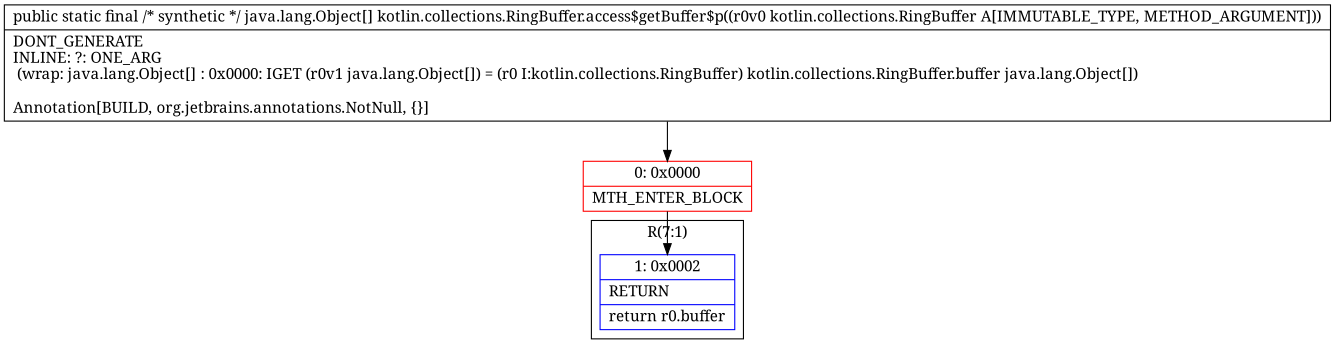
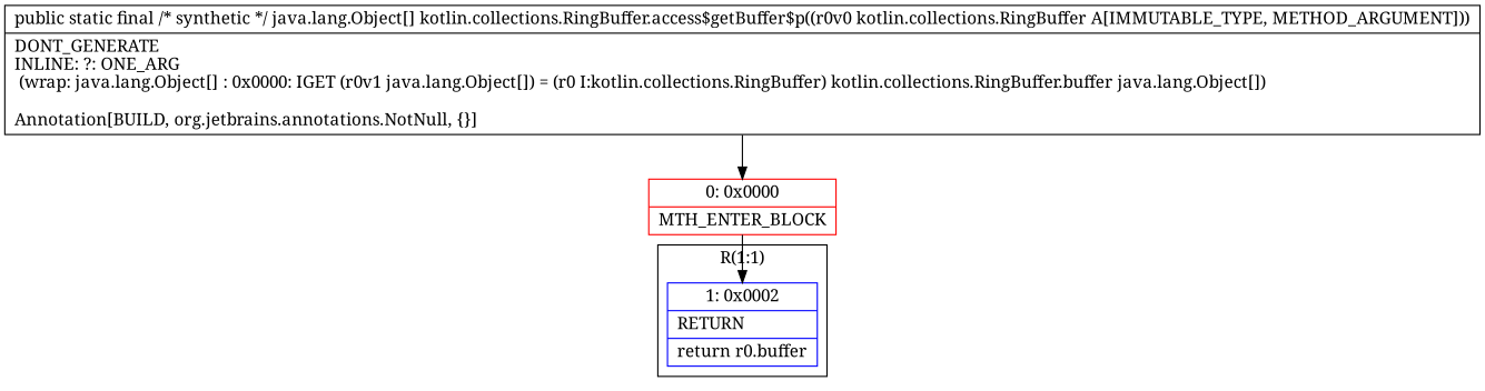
  digraph {
    fontname="Noto Serif"
    node [shape=record fontname="Noto Serif"]
    edge [fontname="Noto Serif"]
    n1 [color=blue label="{1\:\ 0x0002|RETURN\l|return r0.buffer\l}"]
    n2 [color=red label="{0\:\ 0x0000|MTH_ENTER_BLOCK\l}"]
    n3 [label="{public static final \/* synthetic *\/ java.lang.Object[] kotlin.collections.RingBuffer.access$getBuffer$p((r0v0 kotlin.collections.RingBuffer A[IMMUTABLE_TYPE, METHOD_ARGUMENT]))  | DONT_GENERATE\lINLINE: ?: ONE_ARG  \l  (wrap: java.lang.Object[] : 0x0000: IGET  (r0v1 java.lang.Object[]) = (r0 I:kotlin.collections.RingBuffer) kotlin.collections.RingBuffer.buffer java.lang.Object[])\l\lAnnotation[BUILD, org.jetbrains.annotations.NotNull, \{\}]\l}"]
    subgraph cluster_1 {
-     label="R(7:1)"
+     label="R(1:1)"
      n1
    }
    n2 -> n1
    n3 -> n2
  }
